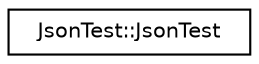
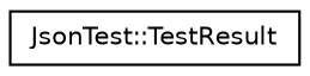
  digraph {
    rankdir=LR
-   n1 [color=black fillcolor=white fontname=Helvetica fontsize=10 height=0.2 label="JsonTest::JsonTest" shape=record style=filled width=0.4]
+   n1 [color=black fillcolor=white fontname=Helvetica fontsize=10 height=0.2 label="JsonTest::TestResult" shape=record style=filled width=0.4]
  }
